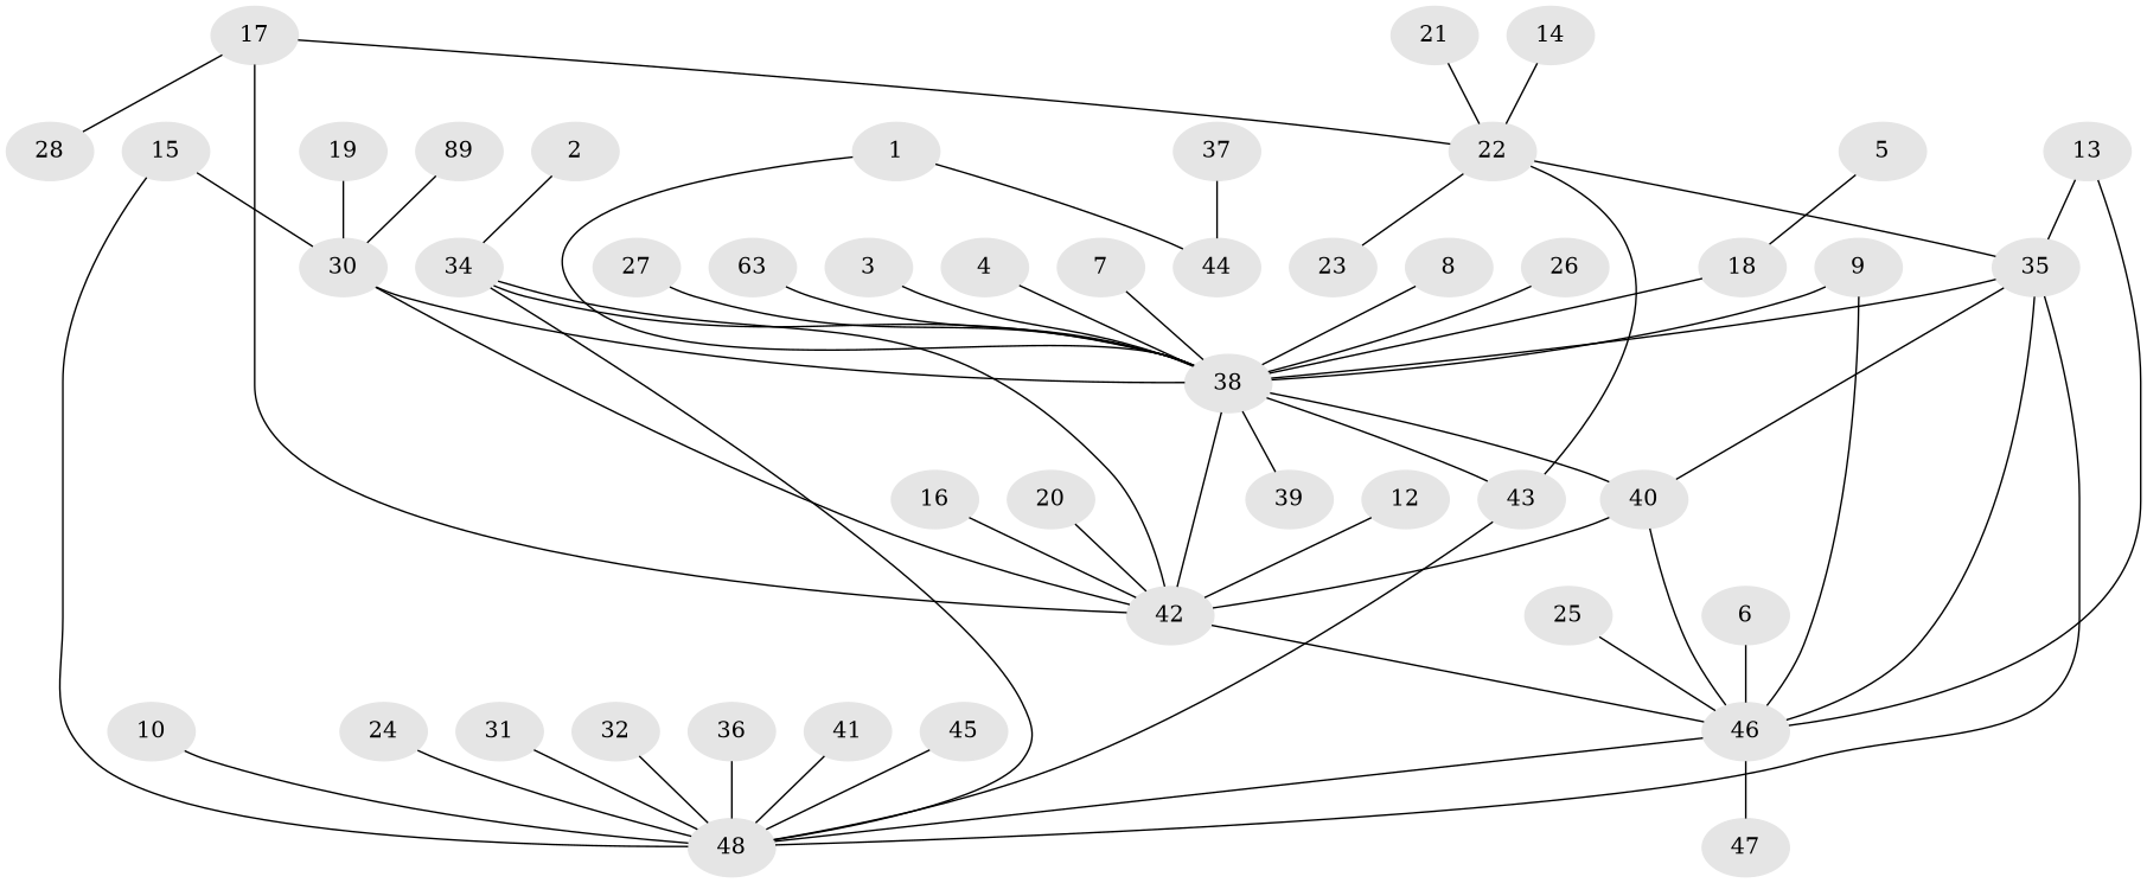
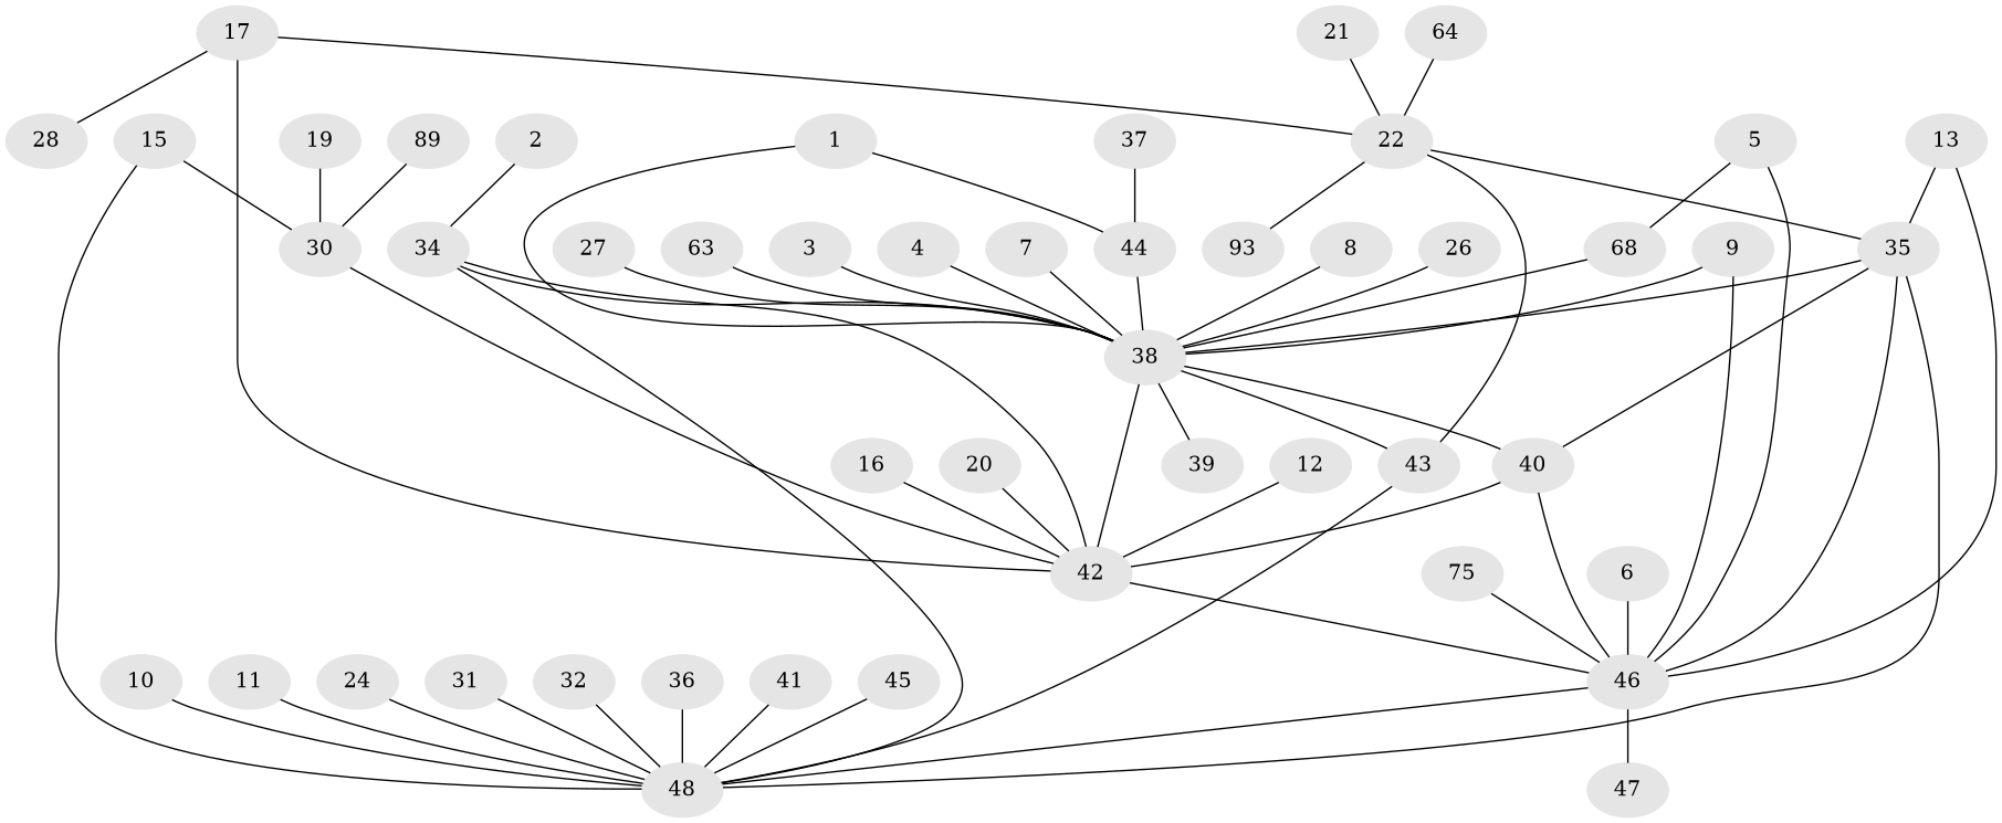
  graph {
    node [color=gray90 style=filled]
    edge [weight=1.0]
    1
    38
    44
    42
    43
    40
    39
    2
    34
    48
    3
    4
    5
    46
-   18
+   18 [label=68]
    47
    6
    7
    8
    9
    10
+   11
    12
    13
    35
-   14
+   14 [label=64]
    22
-   23
+   23 [label=93]
    15
    30
    16
    17
    28
    19
    20
    21
    24
-   25
+   25 [label=75]
    26
    27
    n41 [label=89]
    31
    32
    n44 [label=63]
    36
    37
    41
    45
    1 -- 38
    1 -- 44
    38 -- 42 [weight=2.0]
    38 -- 43
    38 -- 40
    38 -- 39
    42 -- 46
    43 -- 48
    40 -- 42
    40 -- 46
    2 -- 34
    34 -- 38
    34 -- 42
    34 -- 48
    3 -- 38
    4 -- 38
+   5 -- 46
    5 -- 18
    46 -- 48
    46 -- 47
    18 -- 38
    6 -- 46
    7 -- 38
    8 -- 38
    9 -- 38
    9 -- 46
    10 -- 48
+   11 -- 48
    12 -- 42
    13 -- 46
    13 -- 35
    35 -- 38 [weight=2.0]
    35 -- 40
    35 -- 48
    35 -- 46
    14 -- 22
    22 -- 43
    22 -- 35
    22 -- 23
    15 -- 48
    15 -- 30
-   30 -- 38
+   44 -- 38
    30 -- 42
    16 -- 42
    17 -- 42
    17 -- 22
    17 -- 28
    19 -- 30
    20 -- 42
    21 -- 22
    24 -- 48
    25 -- 46
    26 -- 38
    27 -- 38
    n41 -- 30
    31 -- 48
    32 -- 48
    n44 -- 38
    36 -- 48
    37 -- 44
    41 -- 48
    45 -- 48
  }
